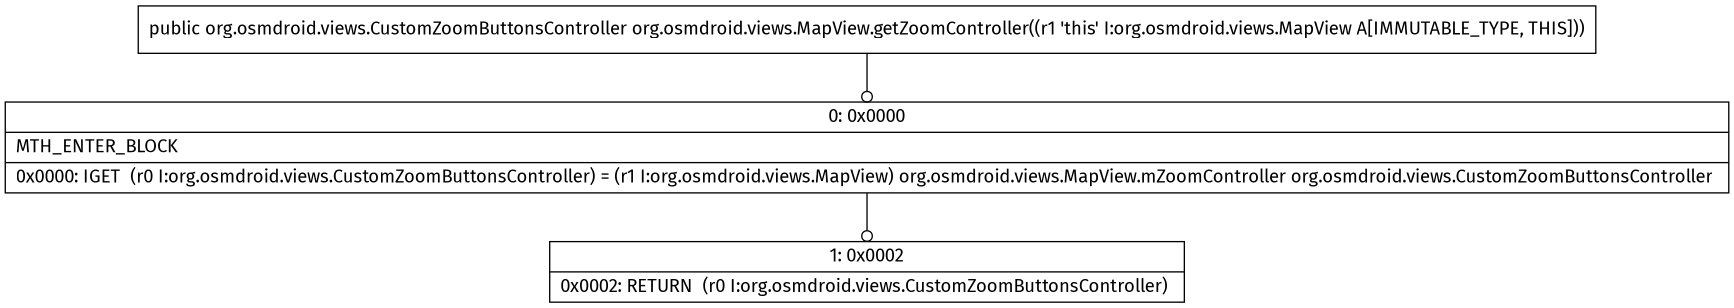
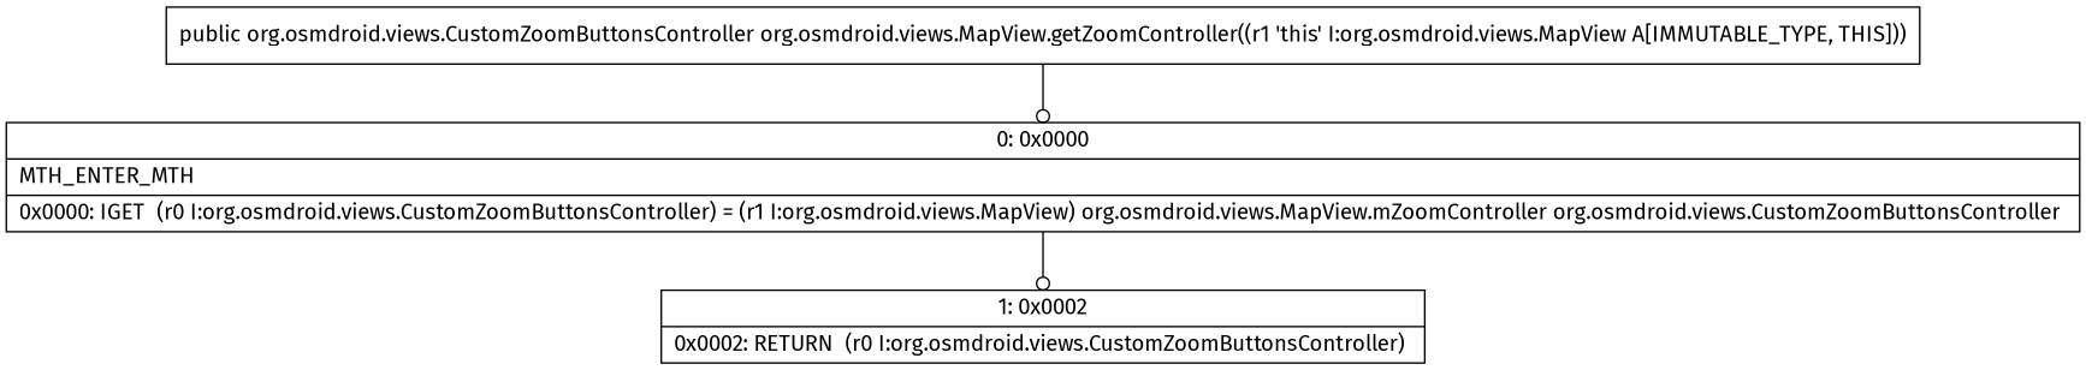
  digraph {
    fontname="Fira Sans"
    node [shape=record fontname="Fira Sans"]
    edge [arrowhead=odot fontname="Fira Sans"]
-   n1 [label="{0\:\ 0x0000|MTH_ENTER_BLOCK\l|0x0000: IGET  (r0 I:org.osmdroid.views.CustomZoomButtonsController) = (r1 I:org.osmdroid.views.MapView) org.osmdroid.views.MapView.mZoomController org.osmdroid.views.CustomZoomButtonsController \l}"]
+   n1 [label="{0\:\ 0x0000|MTH_ENTER_MTH\l|0x0000: IGET  (r0 I:org.osmdroid.views.CustomZoomButtonsController) = (r1 I:org.osmdroid.views.MapView) org.osmdroid.views.MapView.mZoomController org.osmdroid.views.CustomZoomButtonsController \l}"]
    n2 [label="{1\:\ 0x0002|0x0002: RETURN  (r0 I:org.osmdroid.views.CustomZoomButtonsController) \l}"]
    n3 [label="{public org.osmdroid.views.CustomZoomButtonsController org.osmdroid.views.MapView.getZoomController((r1 'this' I:org.osmdroid.views.MapView A[IMMUTABLE_TYPE, THIS])) }"]
    n1 -> n2
    n3 -> n1
  }
